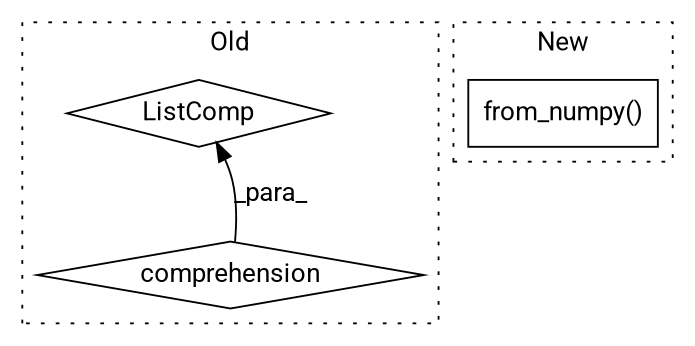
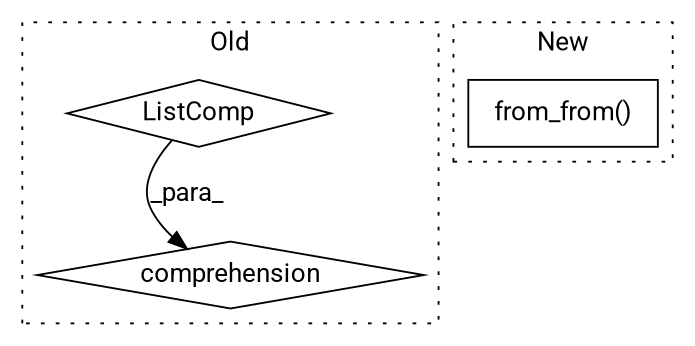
  digraph {
    fontname=Roboto
    node [shape=diamond fontname=Roboto]
    n1 [a=106 l=31 label=ListComp s=4029]
    n2 [a=45 l=3 label=comprehension s=4037]
-   n3 [a=75 l="17,1" label="from_numpy()" s="5417,5440" shape=box]
+   n3 [a=75 l="17,1" label="from_from()" s="5417,5440" shape=box]
    subgraph cluster_1 {
      label=Old
      style=dotted
      n1
      n2
    }
    subgraph cluster_2 {
      label=New
      style=dotted
      n3
    }
-   n2 -> n1 [label=_para_ fontname=Roboto]
+   n1 -> n2 [label=_para_ fontname=Roboto]
  }
